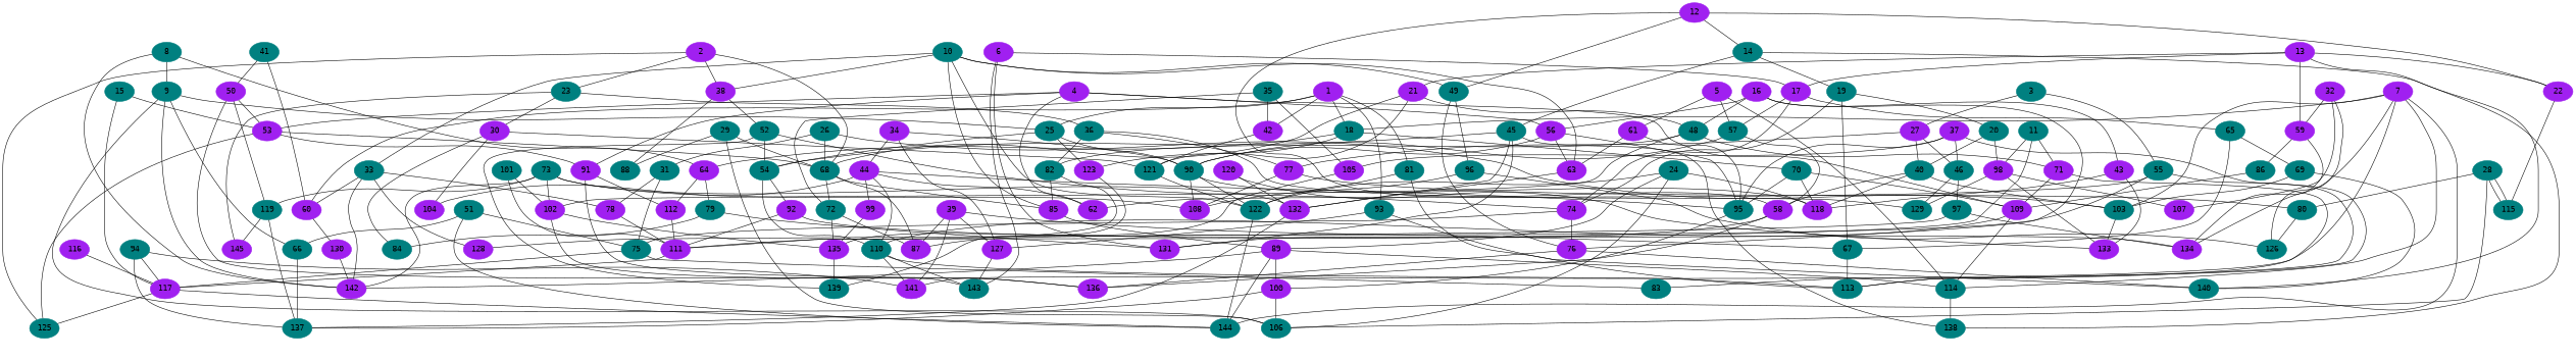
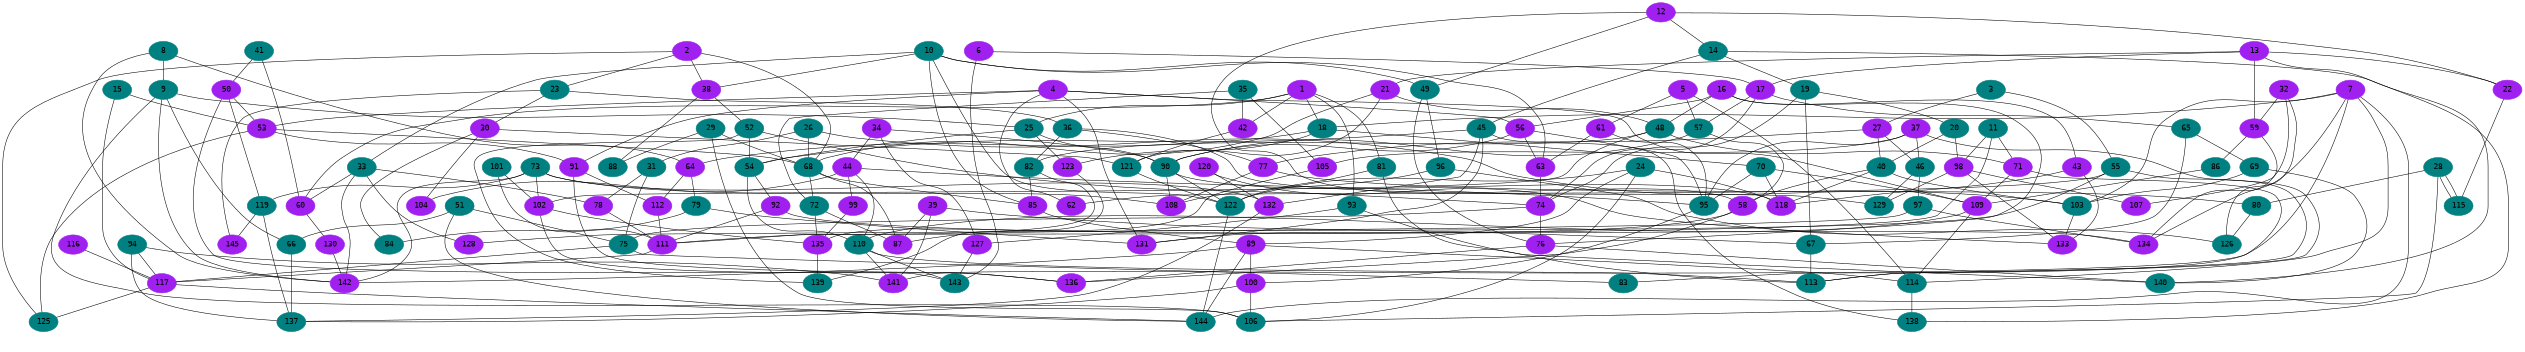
  graph {
    fontname="DejaVu Sans Mono"
    node [color=teal fontname="DejaVu Sans Mono" style=filled]
    edge [fontname="DejaVu Sans Mono"]
    1 [color=purple]
    18
    25
    42 [color=purple]
    60 [color=purple]
    81
    93
    64 [color=purple]
    70
    123 [color=purple]
    54
    90
    121
    130 [color=purple]
    122
    113
    140
    127 [color=purple]
    2 [color=purple]
    23
    38 [color=purple]
    68
    125
    30 [color=purple]
    36
    145 [color=purple]
    88
    52
    85 [color=purple]
    72
    87 [color=purple]
    27 [color=purple]
    3
    55
    40
    46
    77 [color=purple]
    62 [color=purple]
    4 [color=purple]
    53 [color=purple]
    56 [color=purple]
    91 [color=purple]
    109 [color=purple]
    131 [color=purple]
    63 [color=purple]
    95
    136 [color=purple]
    112 [color=purple]
    114
    110
    5 [color=purple]
    57
    61 [color=purple]
    58 [color=purple]
    138
    6 [color=purple]
    17 [color=purple]
    143
    65
    74 [color=purple]
    32 [color=purple]
    59 [color=purple]
    107 [color=purple]
    126
    7 [color=purple]
    103
    134 [color=purple]
    141 [color=purple]
    144
    133 [color=purple]
    8
    9
    142 [color=purple]
    66
    106
    79
    137
    10
    33
    49
    78 [color=purple]
    128 [color=purple]
    76 [color=purple]
    96
    132 [color=purple]
    89 [color=purple]
    71 [color=purple]
    11
    98 [color=purple]
    111 [color=purple]
    83
    129
    117 [color=purple]
    12 [color=purple]
    14
    22 [color=purple]
    19
    45
    115
    13 [color=purple]
    21 [color=purple]
    48
    86
    20
    67
    15
    16 [color=purple]
    43 [color=purple]
    118 [color=purple]
    82
    102 [color=purple]
    69
    75
    139
    84
    104 [color=purple]
    24
    100 [color=purple]
    92 [color=purple]
    108 [color=purple]
    26
    31
    97
    80
    28
    29
    34 [color=purple]
    44 [color=purple]
    99 [color=purple]
    35
    105 [color=purple]
    135 [color=purple]
    37 [color=purple]
    39 [color=purple]
    41
    50 [color=purple]
    119
    120 [color=purple]
    51
    73
    94
    101
    116 [color=purple]
    1 -- 18
    1 -- 25
    1 -- 42
    1 -- 60
    1 -- 81
    1 -- 93
    18 -- 64
    18 -- 70
    18 -- 123
    25 -- 123
    25 -- 54
    25 -- 90
    42 -- 121
    60 -- 130
    81 -- 122
    81 -- 113
    93 -- 140
    93 -- 127
    64 -- 112
    64 -- 79
    70 -- 109
    70 -- 95
    70 -- 118
    123 -- 139
    54 -- 110
    54 -- 92
    90 -- 122
    90 -- 118
    90 -- 108
    121 -- 122
    130 -- 142
    122 -- 144
    127 -- 143
    2 -- 23
    2 -- 38
    2 -- 68
    2 -- 125
    23 -- 30
    23 -- 36
    23 -- 145
    38 -- 88
    38 -- 52
    68 -- 85
    68 -- 72
    68 -- 87
    30 -- 121
    30 -- 84
    30 -- 104
    36 -- 77
    36 -- 129
    36 -- 82
    52 -- 54
    52 -- 74
    52 -- 139
    85 -- 89
    72 -- 87
    72 -- 135
    27 -- 40
    27 -- 46
    27 -- 77
    3 -- 27
    3 -- 55
    55 -- 113
    55 -- 87
    55 -- 62
    40 -- 58
    40 -- 103
    40 -- 118
    46 -- 129
    46 -- 97
    77 -- 108
    77 -- 80
    4 -- 62
    4 -- 53
    4 -- 56
    4 -- 91
    4 -- 109
-   6 -- 131
+   4 -- 131
    53 -- 68
    53 -- 125
    53 -- 91
    56 -- 90
    56 -- 63
    56 -- 95
    91 -- 136
    91 -- 112
    109 -- 114
    109 -- 110
-   63 -- 132
+   63 -- 74
    95 -- 100
    112 -- 111
    114 -- 138
    110 -- 113
    110 -- 143
    110 -- 141
    5 -- 114
    5 -- 57
    5 -- 61
    57 -- 90
    57 -- 58
    61 -- 63
    61 -- 95
    58 -- 131
    58 -- 136
    6 -- 17
    6 -- 143
    17 -- 57
    17 -- 65
    17 -- 74
    65 -- 67
    65 -- 69
    74 -- 76
    74 -- 75
    32 -- 59
    32 -- 107
    32 -- 126
    59 -- 134
    59 -- 86
    7 -- 18
    7 -- 114
    7 -- 103
    7 -- 134
    7 -- 141
    7 -- 144
    103 -- 133
    8 -- 64
    8 -- 9
    8 -- 142
    9 -- 25
    9 -- 142
    9 -- 66
    9 -- 106
    66 -- 137
    79 -- 131
    79 -- 84
    10 -- 122
    10 -- 38
    10 -- 85
    10 -- 63
    10 -- 33
    10 -- 49
    33 -- 60
    33 -- 142
    33 -- 78
    33 -- 128
    49 -- 76
    49 -- 96
    78 -- 111
    76 -- 140
    76 -- 136
    96 -- 126
    96 -- 108
    132 -- 137
    89 -- 114
    89 -- 144
    89 -- 142
    89 -- 100
    71 -- 109
    71 -- 83
    11 -- 71
    11 -- 98
    11 -- 111
    98 -- 107
    98 -- 133
    98 -- 129
    111 -- 117
    117 -- 125
    117 -- 144
    12 -- 58
    12 -- 49
    12 -- 14
    12 -- 22
    14 -- 138
    14 -- 19
    14 -- 45
    22 -- 115
    19 -- 74
    19 -- 20
    19 -- 67
    45 -- 54
    45 -- 131
    45 -- 138
    45 -- 132
    13 -- 140
    13 -- 17
    13 -- 59
    13 -- 22
    13 -- 21
    21 -- 121
    21 -- 68
    21 -- 48
    48 -- 71
    48 -- 82
    48 -- 102
    86 -- 109
    20 -- 40
    20 -- 98
    67 -- 113
    15 -- 53
    15 -- 117
    16 -- 56
    16 -- 76
    16 -- 48
    16 -- 43
    43 -- 133
    43 -- 118
    82 -- 85
    82 -- 111
    102 -- 136
    102 -- 135
    69 -- 140
    69 -- 103
    75 -- 83
    75 -- 117
    24 -- 122
    24 -- 106
    24 -- 89
    24 -- 118
    100 -- 106
    100 -- 137
    92 -- 134
    92 -- 111
    26 -- 68
    26 -- 103
    26 -- 31
    31 -- 78
    31 -- 75
    97 -- 134
    97 -- 128
    80 -- 126
    28 -- 106
    28 -- 115
    28 -- 115
    28 -- 80
    29 -- 68
    29 -- 88
    29 -- 106
    34 -- 90
    34 -- 127
    34 -- 44
-   44 -- 62
    44 -- 95
    44 -- 110
    44 -- 104
    44 -- 99
    99 -- 135
    35 -- 42
    35 -- 72
    35 -- 105
    105 -- 135
    135 -- 139
    37 -- 113
    37 -- 46
    37 -- 95
    37 -- 105
-   39 -- 127
    39 -- 87
    39 -- 141
    39 -- 67
    41 -- 60
    41 -- 50
    50 -- 53
    50 -- 143
    50 -- 119
    119 -- 145
    119 -- 137
    120 -- 133
    120 -- 132
    51 -- 144
    51 -- 66
    51 -- 75
    73 -- 142
    73 -- 132
    73 -- 102
    73 -- 108
    73 -- 119
    94 -- 141
    94 -- 137
    94 -- 117
    101 -- 111
    101 -- 102
    116 -- 117
  }
